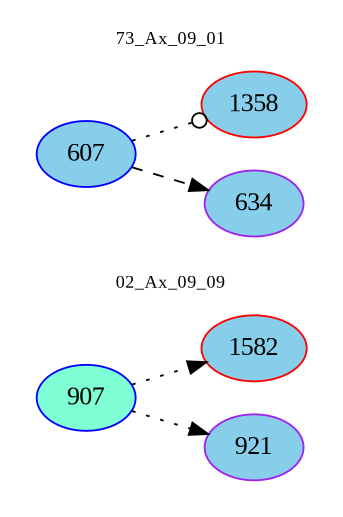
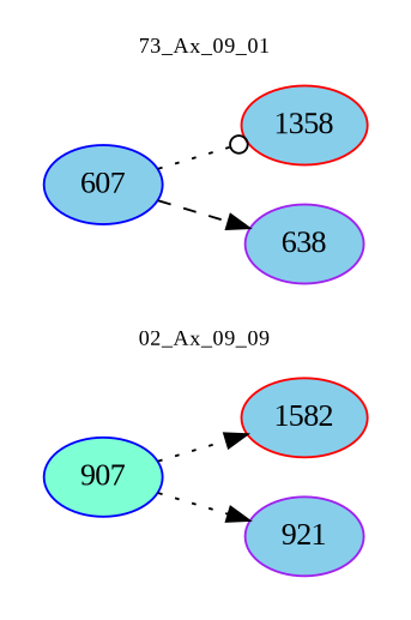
  digraph {
    fontname="Liberation Serif"
    rankdir=LR
    node [color=blue fillcolor=skyblue fontname="Liberation Serif" style=filled]
    edge [arrowhead=normal color=black fontname="Liberation Serif" style=dotted]
    n1 [fillcolor=aquamarine label=907]
    n2 [color=purple label=921]
    n3 [color=red label=1582]
    n4 [label=607]
-   n5 [color=purple label=634]
+   n5 [color=purple label=638]
    n6 [color=red label=1358]
    subgraph cluster_1 {
      color=white
      fontsize=10
      label="02_Ax_09_09"
      n1
      n2
      n3
    }
    subgraph cluster_2 {
      color=white
      fontsize=10
      label="73_Ax_09_01"
      n4
      n5
      n6
    }
    n1 -> n2
    n1 -> n3
    n4 -> n5 [style=dashed]
    n4 -> n6 [arrowhead=odot]
  }
